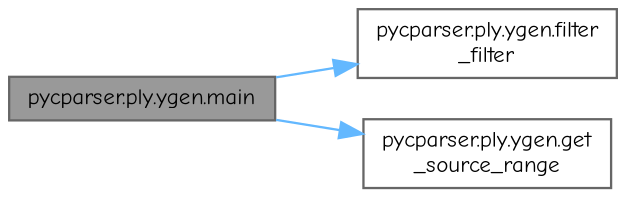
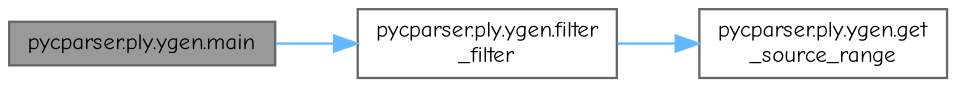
  digraph {
    fontname="Comic Neue"
    rankdir=LR
    node [color=grey40 fillcolor=white fontname="Comic Neue" fontsize=10 shape=box style=filled]
    edge [color=steelblue1 fontname="Comic Neue" fontsize=10 labelfontname=Helvetica labelfontsize=10 style=solid]
    n1 [color=gray40 fillcolor=grey60 fontcolor=black height=0.2 label="pycparser.ply.ygen.main" width=0.4]
    n2 [height=0.2 label="pycparser.ply.ygen.filter\l_filter" width=0.4]
    n3 [height=0.2 label="pycparser.ply.ygen.get\l_source_range" width=0.4]
    n1 -> n2
-   n1 -> n3
+   n2 -> n3
  }
